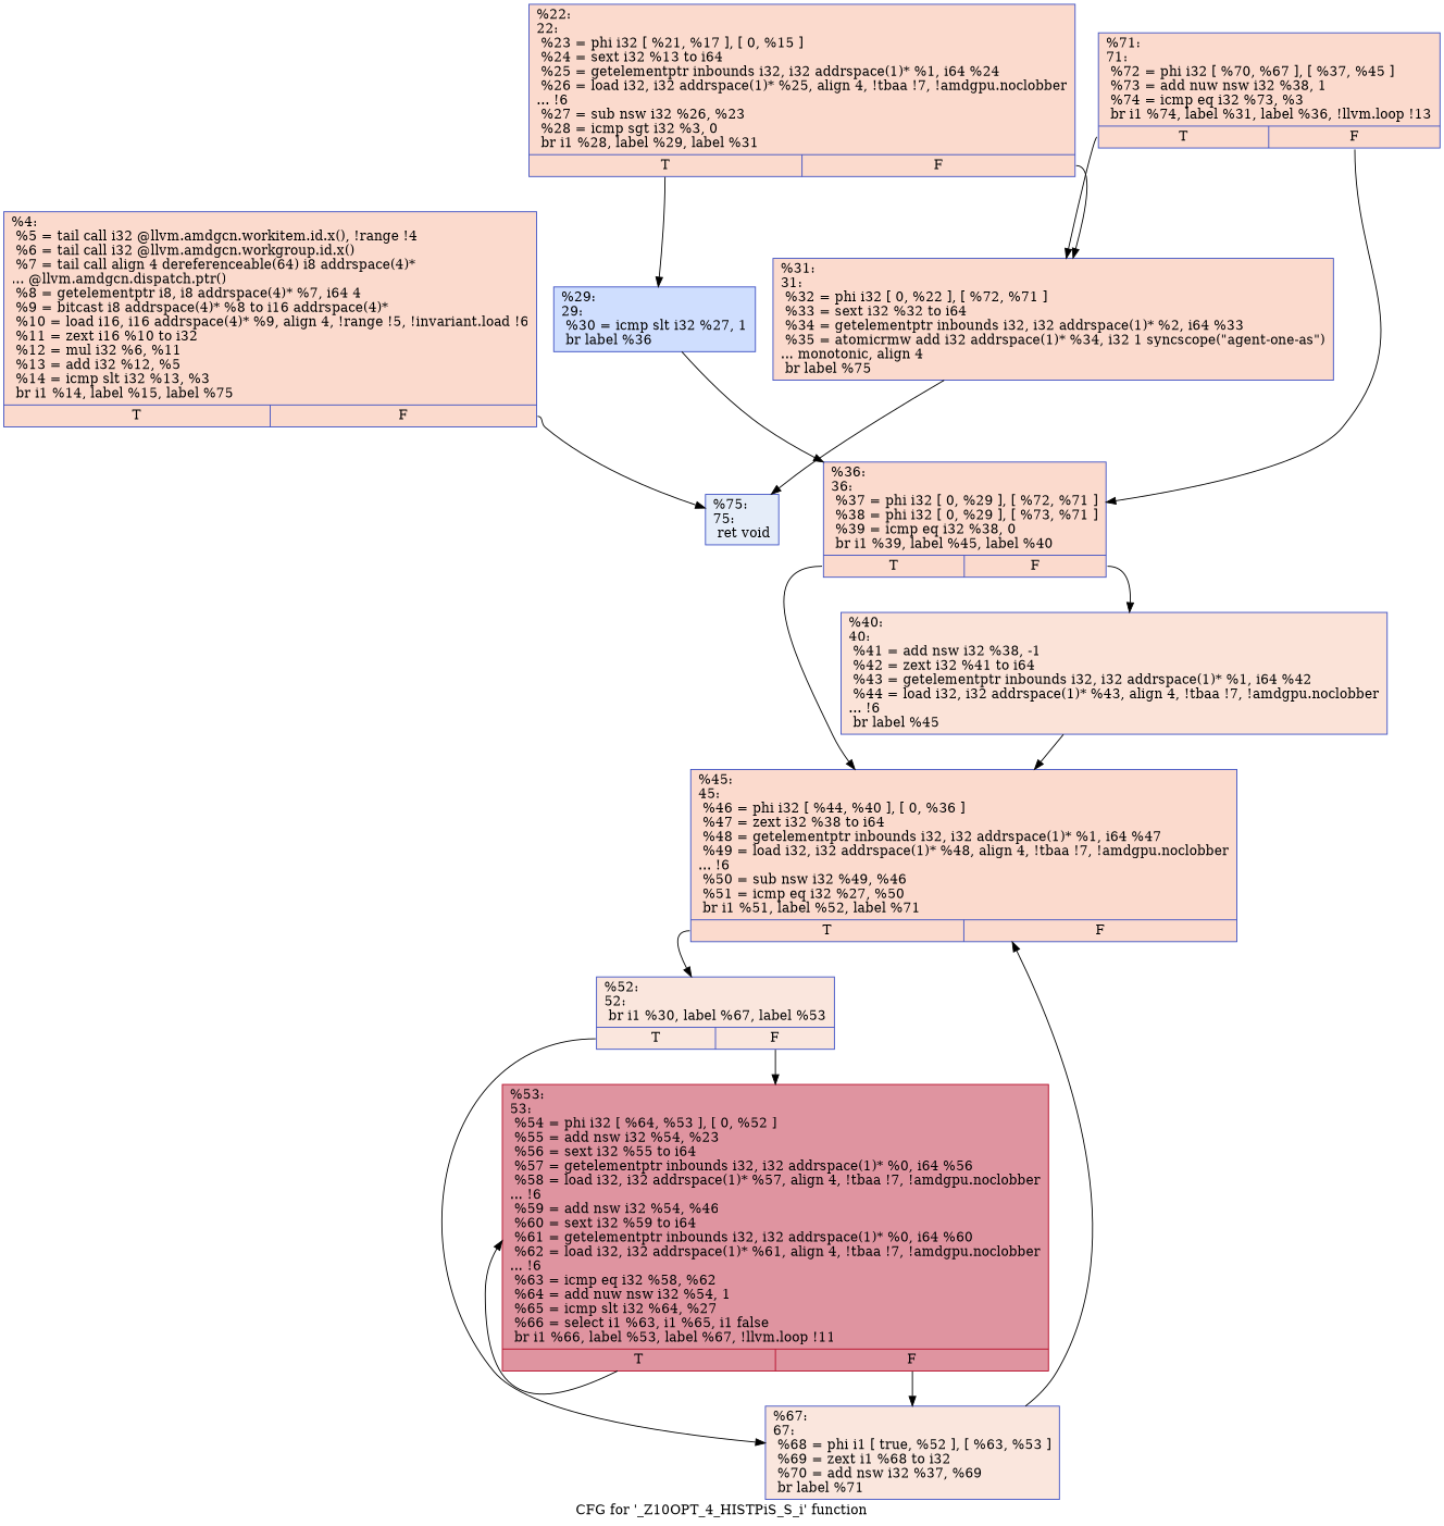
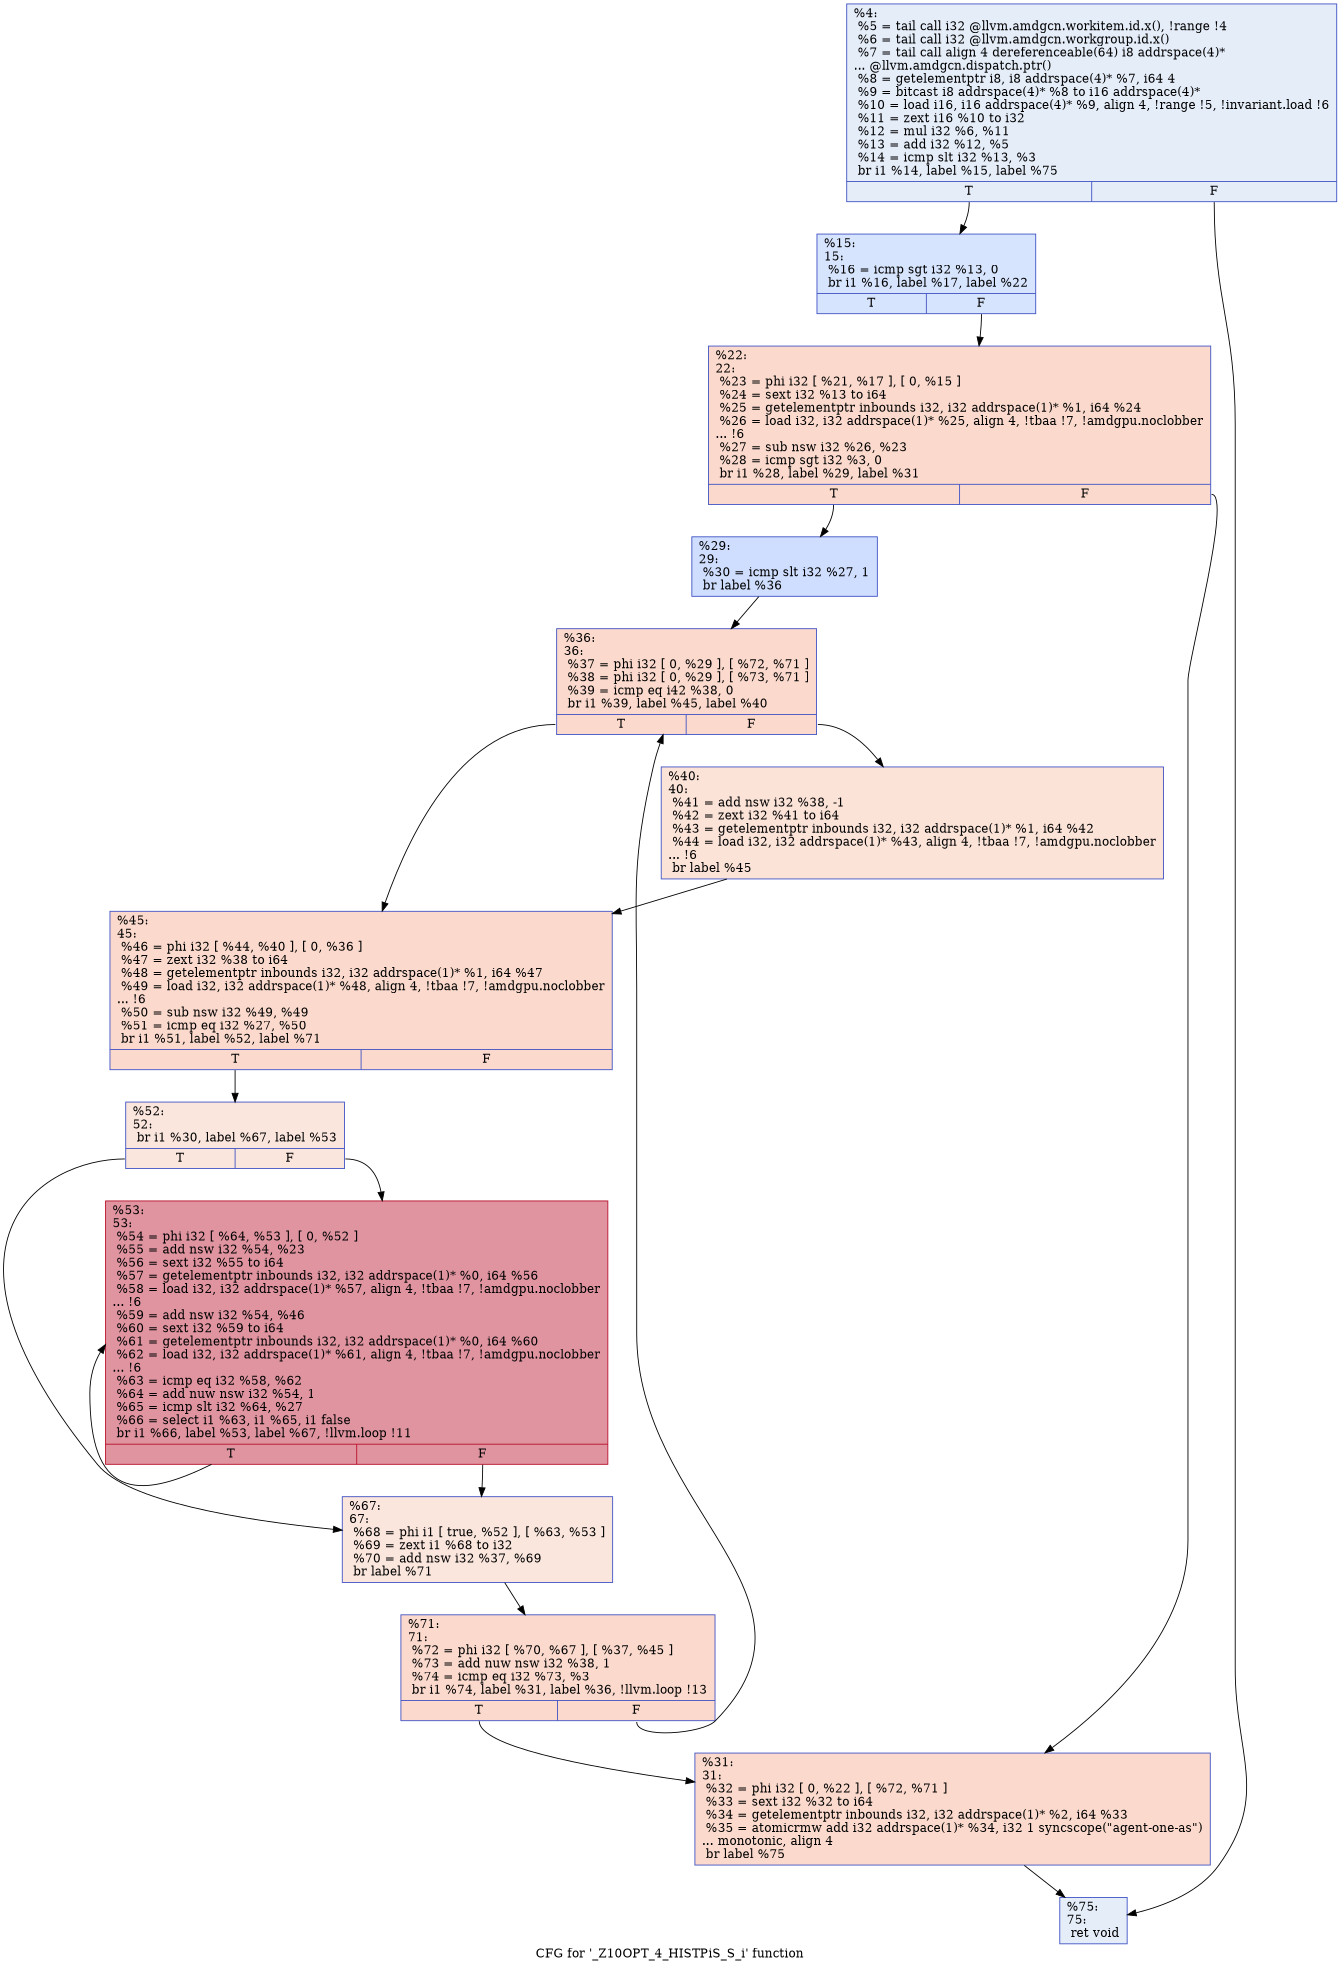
  digraph {
    label="CFG for '_Z10OPT_4_HISTPiS_S_i' function"
    node [color="#3d50c3ff" fillcolor="#f7ac8e70" shape=record style=filled]
    edge [tailport=s0]
-   n1 [label="{%4:\l  %5 = tail call i32 @llvm.amdgcn.workitem.id.x(), !range !4\l  %6 = tail call i32 @llvm.amdgcn.workgroup.id.x()\l  %7 = tail call align 4 dereferenceable(64) i8 addrspace(4)*\l... @llvm.amdgcn.dispatch.ptr()\l  %8 = getelementptr i8, i8 addrspace(4)* %7, i64 4\l  %9 = bitcast i8 addrspace(4)* %8 to i16 addrspace(4)*\l  %10 = load i16, i16 addrspace(4)* %9, align 4, !range !5, !invariant.load !6\l  %11 = zext i16 %10 to i32\l  %12 = mul i32 %6, %11\l  %13 = add i32 %12, %5\l  %14 = icmp slt i32 %13, %3\l  br i1 %14, label %15, label %75\l|{<s0>T|<s1>F}}"]
+   n1 [fillcolor="#c5d6f270" label="{%4:\l  %5 = tail call i32 @llvm.amdgcn.workitem.id.x(), !range !4\l  %6 = tail call i32 @llvm.amdgcn.workgroup.id.x()\l  %7 = tail call align 4 dereferenceable(64) i8 addrspace(4)*\l... @llvm.amdgcn.dispatch.ptr()\l  %8 = getelementptr i8, i8 addrspace(4)* %7, i64 4\l  %9 = bitcast i8 addrspace(4)* %8 to i16 addrspace(4)*\l  %10 = load i16, i16 addrspace(4)* %9, align 4, !range !5, !invariant.load !6\l  %11 = zext i16 %10 to i32\l  %12 = mul i32 %6, %11\l  %13 = add i32 %12, %5\l  %14 = icmp slt i32 %13, %3\l  br i1 %14, label %15, label %75\l|{<s0>T|<s1>F}}"]
+   n2 [fillcolor="#a5c3fe70" label="{%15:\l15:                                               \l  %16 = icmp sgt i32 %13, 0\l  br i1 %16, label %17, label %22\l|{<s0>T|<s1>F}}"]
    n3 [fillcolor="#c5d6f270" label="{%75:\l75:                                               \l  ret void\l}"]
    n4 [label="{%22:\l22:                                               \l  %23 = phi i32 [ %21, %17 ], [ 0, %15 ]\l  %24 = sext i32 %13 to i64\l  %25 = getelementptr inbounds i32, i32 addrspace(1)* %1, i64 %24\l  %26 = load i32, i32 addrspace(1)* %25, align 4, !tbaa !7, !amdgpu.noclobber\l... !6\l  %27 = sub nsw i32 %26, %23\l  %28 = icmp sgt i32 %3, 0\l  br i1 %28, label %29, label %31\l|{<s0>T|<s1>F}}"]
    n5 [fillcolor="#93b5fe70" label="{%29:\l29:                                               \l  %30 = icmp slt i32 %27, 1\l  br label %36\l}"]
    n6 [label="{%31:\l31:                                               \l  %32 = phi i32 [ 0, %22 ], [ %72, %71 ]\l  %33 = sext i32 %32 to i64\l  %34 = getelementptr inbounds i32, i32 addrspace(1)* %2, i64 %33\l  %35 = atomicrmw add i32 addrspace(1)* %34, i32 1 syncscope(\"agent-one-as\")\l... monotonic, align 4\l  br label %75\l}"]
-   n7 [label="{%36:\l36:                                               \l  %37 = phi i32 [ 0, %29 ], [ %72, %71 ]\l  %38 = phi i32 [ 0, %29 ], [ %73, %71 ]\l  %39 = icmp eq i32 %38, 0\l  br i1 %39, label %45, label %40\l|{<s0>T|<s1>F}}"]
-   n8 [label="{%45:\l45:                                               \l  %46 = phi i32 [ %44, %40 ], [ 0, %36 ]\l  %47 = zext i32 %38 to i64\l  %48 = getelementptr inbounds i32, i32 addrspace(1)* %1, i64 %47\l  %49 = load i32, i32 addrspace(1)* %48, align 4, !tbaa !7, !amdgpu.noclobber\l... !6\l  %50 = sub nsw i32 %49, %46\l  %51 = icmp eq i32 %27, %50\l  br i1 %51, label %52, label %71\l|{<s0>T|<s1>F}}"]
+   n7 [label="{%36:\l36:                                               \l  %37 = phi i32 [ 0, %29 ], [ %72, %71 ]\l  %38 = phi i32 [ 0, %29 ], [ %73, %71 ]\l  %39 = icmp eq i42 %38, 0\l  br i1 %39, label %45, label %40\l|{<s0>T|<s1>F}}"]
+   n8 [label="{%45:\l45:                                               \l  %46 = phi i32 [ %44, %40 ], [ 0, %36 ]\l  %47 = zext i32 %38 to i64\l  %48 = getelementptr inbounds i32, i32 addrspace(1)* %1, i64 %47\l  %49 = load i32, i32 addrspace(1)* %48, align 4, !tbaa !7, !amdgpu.noclobber\l... !6\l  %50 = sub nsw i32 %49, %49\l  %51 = icmp eq i32 %27, %50\l  br i1 %51, label %52, label %71\l|{<s0>T|<s1>F}}"]
    n9 [fillcolor="#f6bfa670" label="{%40:\l40:                                               \l  %41 = add nsw i32 %38, -1\l  %42 = zext i32 %41 to i64\l  %43 = getelementptr inbounds i32, i32 addrspace(1)* %1, i64 %42\l  %44 = load i32, i32 addrspace(1)* %43, align 4, !tbaa !7, !amdgpu.noclobber\l... !6\l  br label %45\l}"]
    n10 [fillcolor="#f3c7b170" label="{%52:\l52:                                               \l  br i1 %30, label %67, label %53\l|{<s0>T|<s1>F}}"]
    n11 [fillcolor="#f3c7b170" label="{%67:\l67:                                               \l  %68 = phi i1 [ true, %52 ], [ %63, %53 ]\l  %69 = zext i1 %68 to i32\l  %70 = add nsw i32 %37, %69\l  br label %71\l}"]
    n12 [color="#b70d28ff" fillcolor="#b70d2870" label="{%53:\l53:                                               \l  %54 = phi i32 [ %64, %53 ], [ 0, %52 ]\l  %55 = add nsw i32 %54, %23\l  %56 = sext i32 %55 to i64\l  %57 = getelementptr inbounds i32, i32 addrspace(1)* %0, i64 %56\l  %58 = load i32, i32 addrspace(1)* %57, align 4, !tbaa !7, !amdgpu.noclobber\l... !6\l  %59 = add nsw i32 %54, %46\l  %60 = sext i32 %59 to i64\l  %61 = getelementptr inbounds i32, i32 addrspace(1)* %0, i64 %60\l  %62 = load i32, i32 addrspace(1)* %61, align 4, !tbaa !7, !amdgpu.noclobber\l... !6\l  %63 = icmp eq i32 %58, %62\l  %64 = add nuw nsw i32 %54, 1\l  %65 = icmp slt i32 %64, %27\l  %66 = select i1 %63, i1 %65, i1 false\l  br i1 %66, label %53, label %67, !llvm.loop !11\l|{<s0>T|<s1>F}}"]
    n13 [label="{%71:\l71:                                               \l  %72 = phi i32 [ %70, %67 ], [ %37, %45 ]\l  %73 = add nuw nsw i32 %38, 1\l  %74 = icmp eq i32 %73, %3\l  br i1 %74, label %31, label %36, !llvm.loop !13\l|{<s0>T|<s1>F}}"]
+   n1 -> n2
    n1 -> n3 [tailport=s1]
+   n2 -> n4 [tailport=s1]
    n4 -> n5
    n4 -> n6 [tailport=s1]
    n5 -> n7
    n6 -> n3
    n7 -> n8
    n7 -> n9 [tailport=s1]
    n8 -> n10
    n9 -> n8
    n10 -> n11
    n10 -> n12 [tailport=s1]
-   n11 -> n8
+   n11 -> n13
    n12 -> n11 [tailport=s1]
    n12 -> n12
    n13 -> n6
    n13 -> n7 [tailport=s1]
  }
